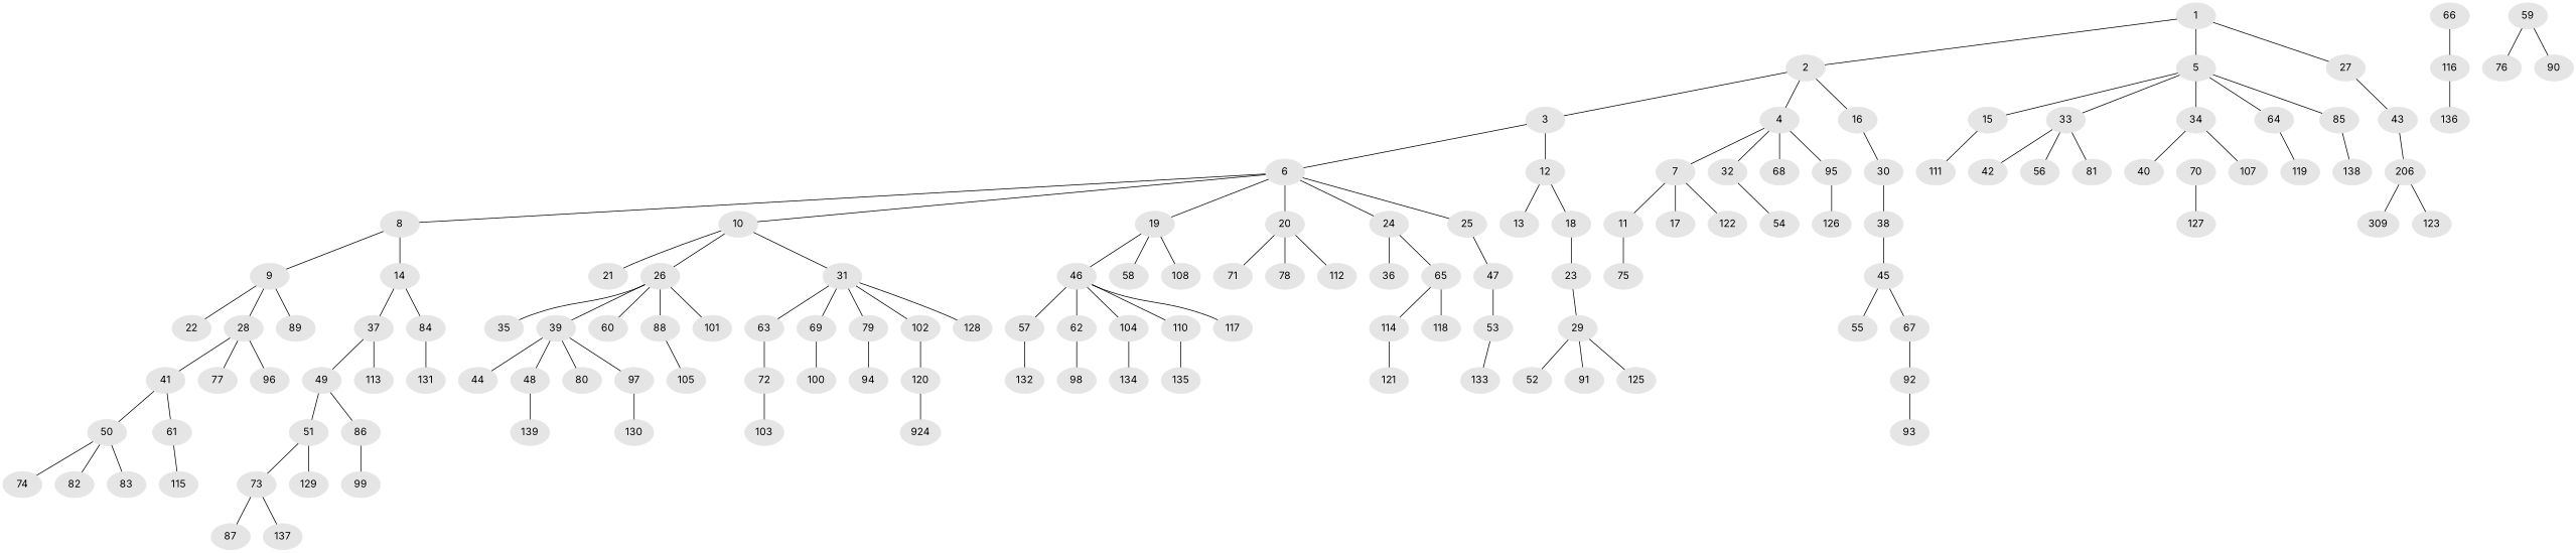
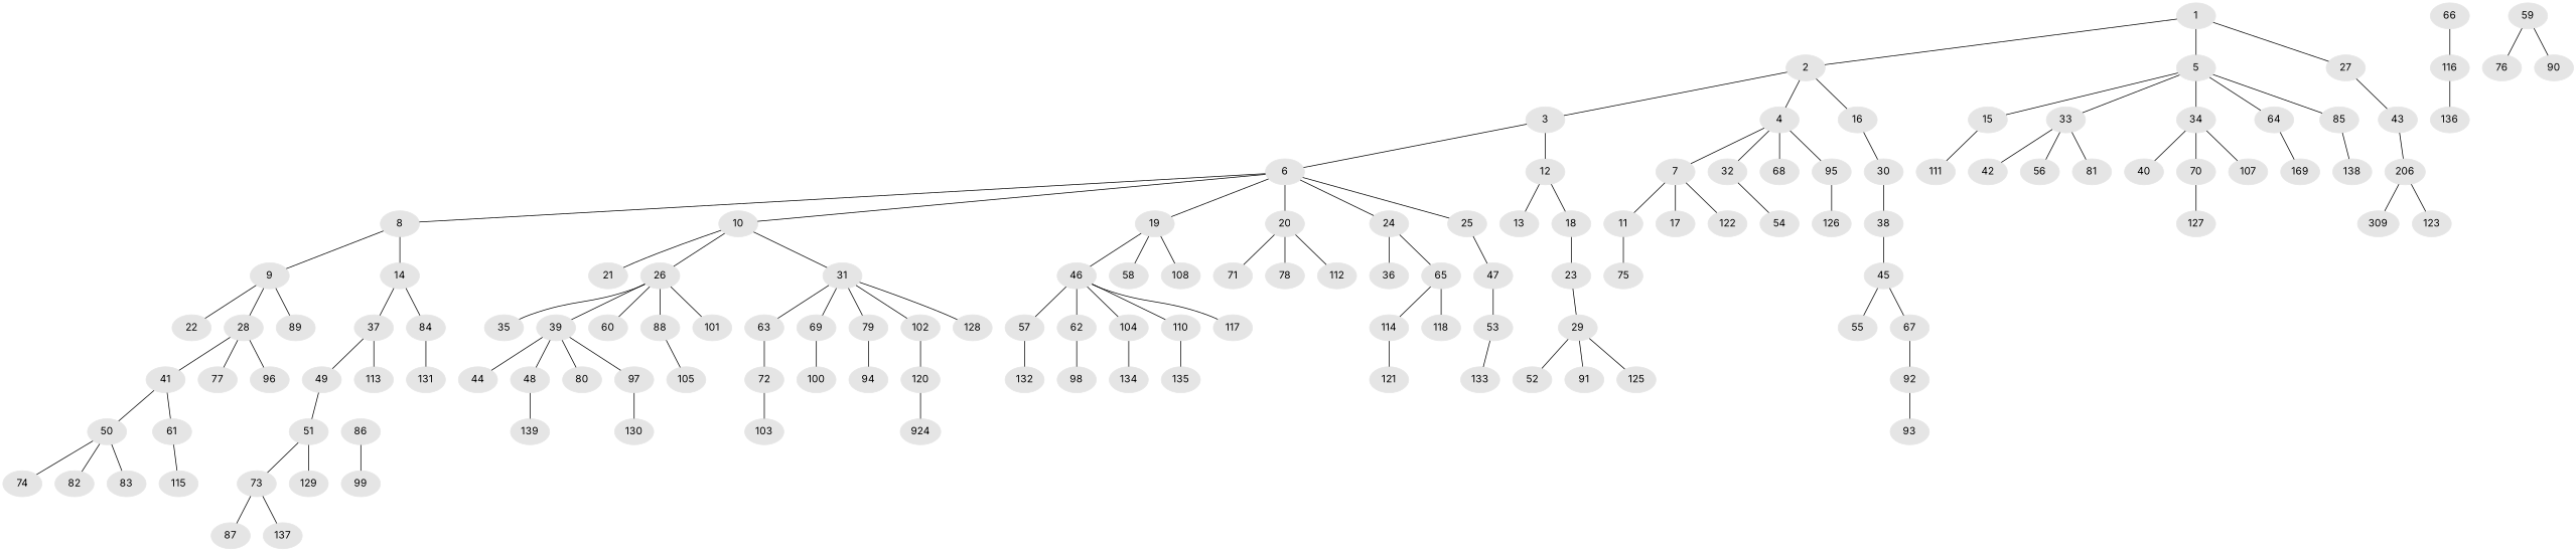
  graph {
    fontname=Inter
    node [color=gray90 fontname=Inter style=filled]
    edge [fontname=Inter]
    1
    2
    5
    27
    3
    4
    16
    15
    33
    34
    64
    85
    43
    6
    12
    7
    32
    68
    95
    30
    8
    10
    19
    20
    24
    25
    13
    18
    11
    17
    122
    54
    126
    111
    42
    56
    81
    40
    70
    107
-   119
+   119 [label=169]
    138
    9
    14
    21
    26
    31
    46
    58
    108
    71
    78
    112
    36
    65
    47
    75
    22
    28
    89
    37
    84
    41
    77
    96
    35
    39
    60
    88
    101
    63
    69
    79
    102
    128
    23
    49
    113
    131
    38
    29
    57
    62
    104
    110
    117
    52
    91
    125
    114
    118
    53
    44
    48
    80
    97
    105
    n98 [label=206]
    50
    61
    66
    116
    45
    59
    76
    90
    72
    100
    94
    120
    127
    51
    86
    55
    67
    139
    130
    74
    82
    83
    115
    n122 [label=309]
    123
    92
    132
    98
    134
    135
    133
    73
    129
    99
    87
    137
    103
    121
    136
    93
    n139 [label=924]
    1 -- 2
    1 -- 5
    1 -- 27
    2 -- 3
    2 -- 4
    2 -- 16
    5 -- 15
    5 -- 33
    5 -- 34
    5 -- 64
    5 -- 85
    27 -- 43
    3 -- 6
    3 -- 12
    4 -- 7
    4 -- 32
    4 -- 68
    4 -- 95
    16 -- 30
    15 -- 111
    33 -- 42
    33 -- 56
    33 -- 81
    34 -- 40
+   34 -- 70
    34 -- 107
    64 -- 119
    85 -- 138
    43 -- n98
    6 -- 8
    6 -- 10
    6 -- 19
    6 -- 20
    6 -- 24
    6 -- 25
    12 -- 13
    12 -- 18
    7 -- 11
    7 -- 17
    7 -- 122
    32 -- 54
    95 -- 126
    30 -- 38
    8 -- 9
    8 -- 14
    10 -- 21
    10 -- 26
    10 -- 31
    19 -- 46
    19 -- 58
    19 -- 108
    20 -- 71
    20 -- 78
    20 -- 112
    24 -- 36
    24 -- 65
    25 -- 47
    18 -- 23
    11 -- 75
    70 -- 127
    9 -- 22
    9 -- 28
    9 -- 89
    14 -- 37
    14 -- 84
    26 -- 35
    26 -- 39
    26 -- 60
    26 -- 88
    26 -- 101
    31 -- 63
    31 -- 69
    31 -- 79
    31 -- 102
    31 -- 128
    46 -- 57
    46 -- 62
    46 -- 104
    46 -- 110
    46 -- 117
    65 -- 114
    65 -- 118
    47 -- 53
    28 -- 41
    28 -- 77
    28 -- 96
    37 -- 49
    37 -- 113
    84 -- 131
    41 -- 50
    41 -- 61
    39 -- 44
    39 -- 48
    39 -- 80
    39 -- 97
    88 -- 105
    63 -- 72
    69 -- 100
    79 -- 94
    102 -- 120
    23 -- 29
    49 -- 51
-   49 -- 86
    38 -- 45
    29 -- 52
    29 -- 91
    29 -- 125
    57 -- 132
    62 -- 98
    104 -- 134
    110 -- 135
    114 -- 121
    53 -- 133
    48 -- 139
    97 -- 130
    n98 -- n122
    n98 -- 123
    50 -- 74
    50 -- 82
    50 -- 83
    61 -- 115
    66 -- 116
    116 -- 136
    45 -- 55
    45 -- 67
    59 -- 76
    59 -- 90
    72 -- 103
    120 -- n139
    51 -- 73
    51 -- 129
    86 -- 99
    67 -- 92
    92 -- 93
    73 -- 87
    73 -- 137
  }
